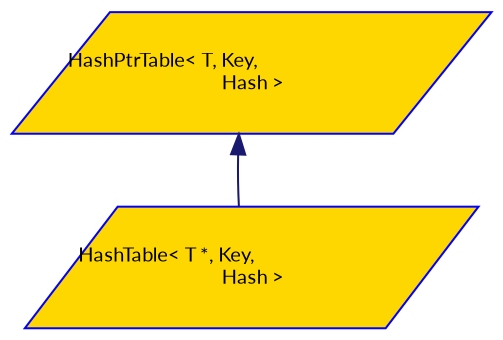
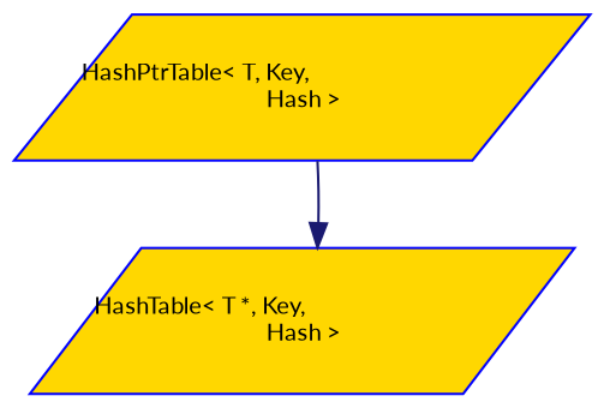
  digraph {
    fontname=Lato
    node [color=blue fillcolor=gold fontname=Lato fontsize=10 shape=parallelogram style=filled]
    n1 [fontcolor=black height=0.2 label="HashPtrTable\< T, Key,\l Hash \>" width=0.4]
    n2 [height=0.2 label="HashTable\< T *, Key,\l Hash \>" width=0.4]
-   n1 -> n2 [color=midnightblue dir=back fontname=Lato fontsize=10 labelfontname=FreeSans labelfontsize=10 style=solid]
+   n2 -> n1 [color=midnightblue dir=back fontname=Lato fontsize=10 labelfontname=FreeSans labelfontsize=10 style=solid]
  }
